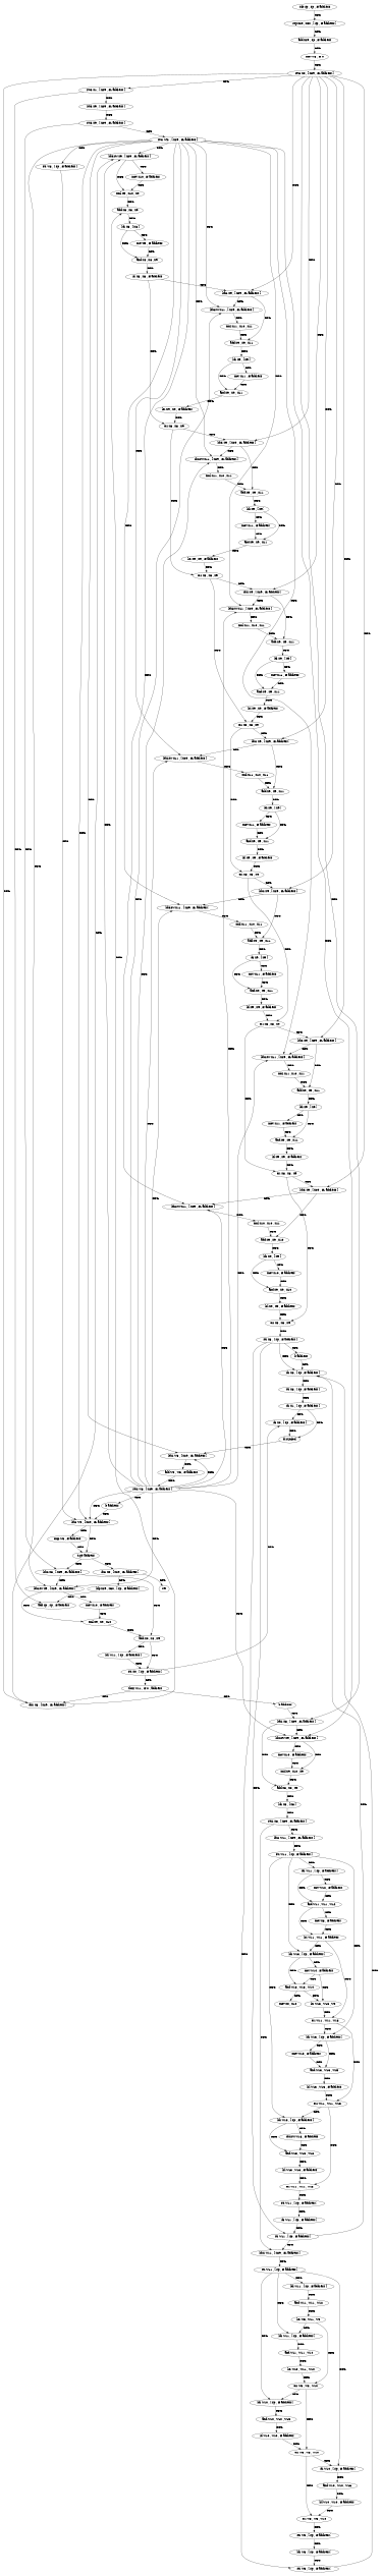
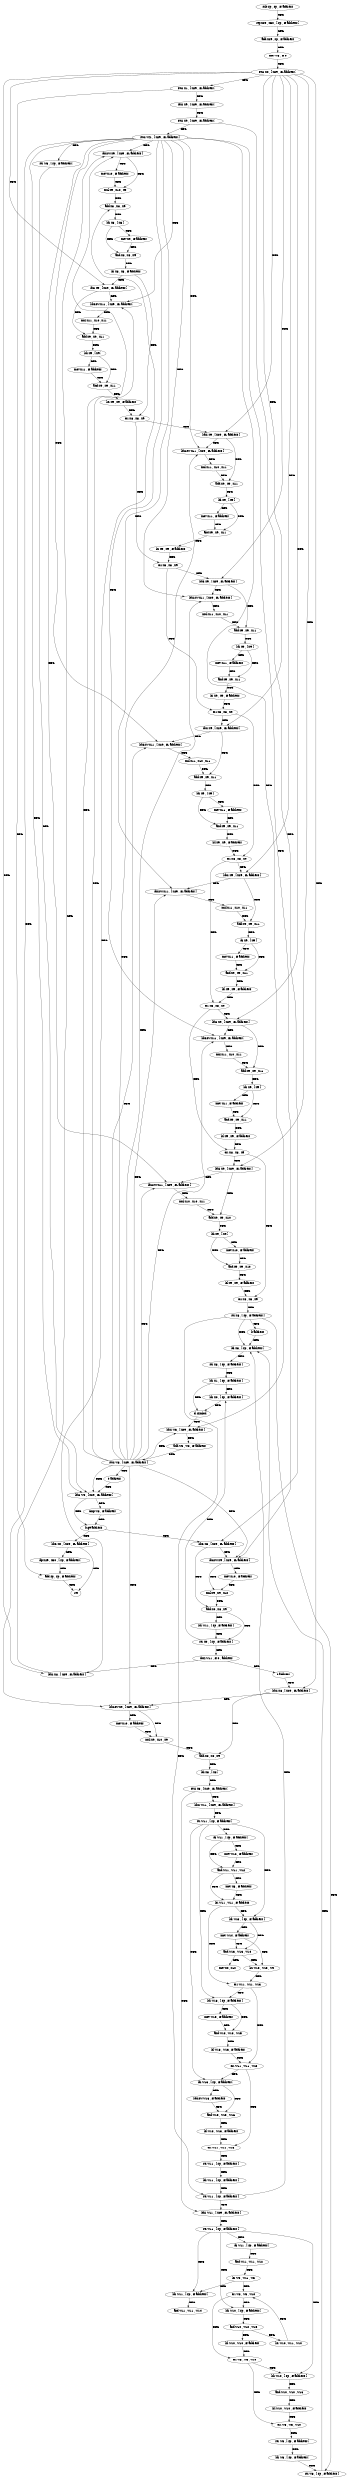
  digraph {
    n1 [label="sub sp , sp , # address"]
    n2 [label="stp x29 , x30 , [ sp , # address ]"]
    n3 [label="add x29 , sp , # address"]
    n4 [label="mov w8 , # 0"]
    n5 [label="stur x0 , [ x29 , #- address ]"]
    n6 [label="stur x1 , [ x29 , #- address ]"]
    n7 [label="ldur x8 , [ x29 , #- address ]"]
    n8 [label="ldur x9 , [ x29 , #- address ]"]
    n9 [label="ldur x9 , [ x29 , #- address ]"]
    n10 [label="ldur x9 , [ x29 , #- address ]"]
    n11 [label="ldur x9 , [ x29 , #- address ]"]
    n12 [label="ldur x9 , [ x29 , #- address ]"]
    n13 [label="ldur x9 , [ x29 , #- address ]"]
    n14 [label="ldur x9 , [ x29 , #- address ]"]
    n15 [label="ldur x8 , [ x29 , #- address ]"]
    n16 [label="ldur x9 , [ x29 , #- address ]"]
    n17 [label="add sp , sp , # address"]
    n18 [label="ldursw x9 , [ x29 , #- address ]"]
    n19 [label="add x8 , x8 , x9"]
    n20 [label="ldursw x11 , [ x29 , #- address ]"]
    n21 [label="add x9 , x9 , x11"]
    n22 [label="ldursw x11 , [ x29 , #- address ]"]
    n23 [label="add x9 , x9 , x11"]
    n24 [label="ldursw x11 , [ x29 , #- address ]"]
    n25 [label="add x9 , x9 , x11"]
    n26 [label="ldursw x11 , [ x29 , #- address ]"]
    n27 [label="add x9 , x9 , x11"]
    n28 [label="ldursw x11 , [ x29 , #- address ]"]
    n29 [label="add x9 , x9 , x11"]
    n30 [label="ldursw x11 , [ x29 , #- address ]"]
    n31 [label="add x9 , x9 , x11"]
    n32 [label="ldursw x11 , [ x29 , #- address ]"]
    n33 [label="add x9 , x9 , x10"]
    n34 [label="ldursw x9 , [ x29 , #- address ]"]
    n35 [label="add x8 , x8 , x9"]
    n36 [label="stur x9 , [ x29 , #- address ]"]
    n37 [label="ldur x0 , [ x29 , #- address ]"]
    n38 [label="ldp x29 , x30 , [ sp , # address ]"]
    n39 [label=ret]
    n40 [label="stur wzr , [ x29 , #- address ]"]
    n41 [label="ldur x8 , [ x29 , #- address ]"]
    n42 [label="str w8 , [ sp , # address ]"]
    n43 [label="ldur w8 , [ x29 , #- address ]"]
    n44 [label="ldursw x9 , [ x29 , #- address ]"]
    n45 [label="ldur w8 , [ x29 , #- address ]"]
    n46 [label="add x0 , x8 , x9"]
    n47 [label="cmp w8 , # address"]
    n48 [label="b.ge address"]
    n49 [label="mov x10 , # address"]
    n50 [label="mul x9 , x9 , x10"]
    n51 [label="mov x10 , # address"]
    n52 [label="mul x9 , x10 , x9"]
    n53 [label="mul x11 , x10 , x11"]
    n54 [label="mul x11 , x10 , x11"]
    n55 [label="mul x11 , x10 , x11"]
    n56 [label="mul x11 , x10 , x11"]
    n57 [label="mul x11 , x10 , x11"]
    n58 [label="mul x11 , x10 , x11"]
    n59 [label="mul x10 , x10 , x11"]
    n60 [label="add w8 , w8 , # address"]
    n61 [label="mov x10 , # address"]
    n62 [label="mul x9 , x10 , x9"]
    n63 [label="ldr w11 , [ sp , # address ]"]
    n64 [label="str x0 , [ sp , # address ]"]
    n65 [label="tbnz w11 , # 0 , address"]
    n66 [label="ldr x0 , [ sp , # address ]"]
    n67 [label="b address"]
    n68 [label="bl symbol"]
    n69 [label="ldr x8 , [ x8 ]"]
    n70 [label="mov x9 , # address"]
    n71 [label="and x8 , x8 , x9"]
    n72 [label="lsr x8 , x8 , # address"]
    n73 [label="orr x8 , x8 , x9"]
    n74 [label="orr x8 , x8 , x9"]
    n75 [label="ldr x9 , [ x9 ]"]
    n76 [label="mov x11 , # address"]
    n77 [label="and x9 , x9 , x11"]
    n78 [label="lsr x9 , x9 , # address"]
    n79 [label="orr x8 , x8 , x9"]
    n80 [label="ldr x9 , [ x9 ]"]
    n81 [label="mov x11 , # address"]
    n82 [label="and x9 , x9 , x11"]
    n83 [label="lsr x9 , x9 , # address"]
    n84 [label="orr x8 , x8 , x9"]
    n85 [label="ldr x9 , [ x9 ]"]
    n86 [label="mov x11 , # address"]
    n87 [label="and x9 , x9 , x11"]
    n88 [label="lsr x9 , x9 , # address"]
    n89 [label="orr x8 , x8 , x9"]
    n90 [label="ldr x9 , [ x9 ]"]
    n91 [label="mov x11 , # address"]
    n92 [label="and x9 , x9 , x11"]
    n93 [label="lsl x9 , x9 , # address"]
    n94 [label="orr x8 , x8 , x9"]
    n95 [label="ldr x9 , [ x9 ]"]
    n96 [label="mov x11 , # address"]
    n97 [label="and x9 , x9 , x11"]
    n98 [label="lsl x9 , x9 , # address"]
    n99 [label="orr x8 , x8 , x9"]
    n100 [label="ldr x9 , [ x9 ]"]
    n101 [label="mov x11 , # address"]
    n102 [label="and x9 , x9 , x11"]
    n103 [label="lsl x9 , x9 , # address"]
    n104 [label="str x8 , [ sp , # address ]"]
    n105 [label="ldr x9 , [ x9 ]"]
    n106 [label="mov x10 , # address"]
    n107 [label="and x9 , x9 , x10"]
    n108 [label="lsl x9 , x9 , # address"]
    n109 [label="b address"]
    n110 [label="ldr x8 , [ sp , # address ]"]
    n111 [label="str w11 , [ sp , # address ]"]
    n112 [label="str w8 , [ sp , # address ]"]
    n113 [label="str x8 , [ sp , # address ]"]
    n114 [label="ldur w11 , [ x29 , #- address ]"]
    n115 [label="ldr x1 , [ sp , # address ]"]
    n116 [label="ldr x8 , [ x8 ]"]
    n117 [label="stur w8 , [ x29 , #- address ]"]
    n118 [label="b address"]
    n119 [label="stur x8 , [ x29 , #- address ]"]
    n120 [label="ldur w11 , [ x29 , #- address ]"]
    n121 [label="str w11 , [ sp , # address ]"]
    n122 [label="str w11 , [ sp , # address ]"]
    n123 [label="ldr w11 , [ sp , # address ]"]
    n124 [label="ldr w13 , [ sp , # address ]"]
    n125 [label="ldr w13 , [ sp , # address ]"]
    n126 [label="ldr w13 , [ sp , # address ]"]
    n127 [label="mov w12 , # address"]
    n128 [label="and w11 , w11 , w12"]
    n129 [label="mov w14 , # address"]
    n130 [label="and w13 , w13 , w14"]
    n131 [label="mov w15 , # address"]
    n132 [label="and w13 , w13 , w15"]
    n133 [label="ldursw w16 , # address"]
    n134 [label="and w13 , w13 , w16"]
    n135 [label="mov x8 , # address"]
    n136 [label="lsr w11 , w11 , # address"]
    n137 [label="orr w11 , w11 , w13"]
    n138 [label="orr w11 , w11 , w13"]
    n139 [label="lsr w13 , w13 , w0"]
    n140 [label="mov x0 , x10"]
    n141 [label="orr w11 , w11 , w13"]
    n142 [label="lsl w13 , w13 , # address"]
    n143 [label="str w11 , [ sp , # address ]"]
    n144 [label="lsl w13 , w13 , # address"]
    n145 [label="ldr w11 , [ sp , # address ]"]
    n146 [label="ldr w11 , [ sp , # address ]"]
    n147 [label="ldr w11 , [ sp , # address ]"]
    n148 [label="ldr w10 , [ sp , # address ]"]
    n149 [label="ldr w10 , [ sp , # address ]"]
    n150 [label="and w11 , w11 , w12"]
    n151 [label="and w11 , w11 , w14"]
    n152 [label="and w10 , w10 , w15"]
    n153 [label="and w10 , w10 , w16"]
    n154 [label="lsr w8 , w11 , w8"]
    n155 [label="orr w8 , w8 , w10"]
    n156 [label="orr w8 , w8 , w10"]
    n157 [label="lsr w10 , w11 , w10"]
    n158 [label="orr w8 , w8 , w10"]
    n159 [label="lsl w10 , w10 , # address"]
    n160 [label="str w8 , [ sp , # address ]"]
    n161 [label="lsl w10 , w10 , # address"]
    n162 [label="ldr w8 , [ sp , # address ]"]
    n1 -> n2 [label=CFG]
    n2 -> n3 [label=CFG]
    n3 -> n4 [label=CFG]
    n4 -> n5 [label=CFG]
    n5 -> n6 [label=CFG]
    n5 -> n7 [label=DFG]
    n5 -> n8 [label=DFG]
    n5 -> n9 [label=DFG]
    n5 -> n10 [label=DFG]
    n5 -> n11 [label=DFG]
    n5 -> n12 [label=DFG]
    n5 -> n13 [label=DFG]
    n5 -> n14 [label=DFG]
    n5 -> n15 [label=DFG]
    n6 -> n16 [label=DFG]
    n6 -> n17 [label=DFG]
    n7 -> n18 [label=CFG]
    n7 -> n19 [label=DFG]
    n8 -> n20 [label=CFG]
    n8 -> n21 [label=DFG]
    n9 -> n22 [label=CFG]
    n9 -> n23 [label=DFG]
    n10 -> n24 [label=CFG]
    n10 -> n25 [label=DFG]
    n11 -> n26 [label=CFG]
    n11 -> n27 [label=DFG]
    n12 -> n28 [label=CFG]
    n12 -> n29 [label=DFG]
    n13 -> n30 [label=CFG]
    n13 -> n31 [label=DFG]
    n14 -> n32 [label=CFG]
    n14 -> n33 [label=DFG]
    n15 -> n34 [label=CFG]
    n15 -> n35 [label=DFG]
    n16 -> n36 [label=DFG]
+   n17 -> n39 [label=CFG]
    n18 -> n51 [label=CFG]
    n18 -> n52 [label=DFG]
    n19 -> n69 [label=DFG]
    n20 -> n53 [label=DFG]
    n21 -> n75 [label=DFG]
    n22 -> n54 [label=DFG]
    n23 -> n80 [label=DFG]
    n24 -> n55 [label=DFG]
    n25 -> n85 [label=DFG]
    n26 -> n56 [label=DFG]
    n27 -> n90 [label=DFG]
    n28 -> n57 [label=DFG]
    n29 -> n95 [label=DFG]
    n30 -> n58 [label=DFG]
    n31 -> n100 [label=DFG]
    n32 -> n59 [label=DFG]
    n33 -> n105 [label=DFG]
    n34 -> n61 [label=CFG]
    n34 -> n62 [label=DFG]
    n35 -> n116 [label=DFG]
    n36 -> n40 [label=CFG]
    n36 -> n41 [label=DFG]
    n37 -> n38 [label=CFG]
    n37 -> n39 [label=CFG]
    n38 -> n17 [label=CFG]
    n40 -> n18 [label=DFG]
    n40 -> n20 [label=DFG]
    n40 -> n22 [label=DFG]
    n40 -> n24 [label=DFG]
    n40 -> n26 [label=DFG]
    n40 -> n28 [label=DFG]
    n40 -> n30 [label=DFG]
    n40 -> n32 [label=DFG]
    n40 -> n34 [label=DFG]
    n40 -> n42 [label=CFG]
    n40 -> n43 [label=DFG]
    n40 -> n44 [label=DFG]
    n40 -> n45 [label=DFG]
    n41 -> n44 [label=CFG]
    n41 -> n46 [label=DFG]
    n42 -> n43 [label=CFG]
    n43 -> n47 [label=CFG]
    n43 -> n48 [label=DFG]
    n44 -> n49 [label=CFG]
    n44 -> n50 [label=DFG]
    n45 -> n60 [label=DFG]
    n46 -> n63 [label=CFG]
    n46 -> n64 [label=DFG]
    n47 -> n48 [label=CFG]
    n48 -> n37 [label=CFG]
    n48 -> n41 [label=CFG]
    n49 -> n50 [label=CFG]
    n50 -> n46 [label=DFG]
    n51 -> n52 [label=CFG]
    n52 -> n19 [label=DFG]
    n53 -> n21 [label=DFG]
    n54 -> n23 [label=DFG]
    n55 -> n25 [label=DFG]
    n56 -> n27 [label=DFG]
    n57 -> n29 [label=DFG]
    n58 -> n31 [label=DFG]
    n59 -> n33 [label=DFG]
    n60 -> n117 [label=DFG]
    n61 -> n62 [label=CFG]
    n62 -> n35 [label=DFG]
    n63 -> n64 [label=CFG]
    n64 -> n65 [label=CFG]
    n64 -> n66 [label=DFG]
    n65 -> n7 [label=CFG]
    n65 -> n67 [label=CFG]
    n66 -> n68 [label=DFG]
    n67 -> n15 [label=CFG]
    n68 -> n45 [label=CFG]
    n69 -> n70 [label=CFG]
    n69 -> n71 [label=DFG]
    n70 -> n71 [label=CFG]
    n71 -> n72 [label=DFG]
    n72 -> n8 [label=CFG]
    n72 -> n73 [label=DFG]
    n73 -> n9 [label=CFG]
    n73 -> n74 [label=DFG]
    n74 -> n10 [label=CFG]
    n74 -> n79 [label=DFG]
    n75 -> n76 [label=CFG]
    n75 -> n77 [label=DFG]
    n76 -> n77 [label=CFG]
    n77 -> n78 [label=DFG]
    n78 -> n73 [label=DFG]
    n79 -> n11 [label=CFG]
    n79 -> n84 [label=DFG]
    n80 -> n81 [label=CFG]
    n80 -> n82 [label=DFG]
    n81 -> n82 [label=CFG]
    n82 -> n83 [label=DFG]
    n83 -> n74 [label=DFG]
    n84 -> n12 [label=CFG]
    n84 -> n89 [label=DFG]
    n85 -> n86 [label=CFG]
    n85 -> n87 [label=DFG]
    n86 -> n87 [label=CFG]
    n87 -> n88 [label=DFG]
    n88 -> n79 [label=DFG]
    n89 -> n13 [label=CFG]
    n89 -> n94 [label=DFG]
    n90 -> n91 [label=CFG]
    n90 -> n92 [label=DFG]
    n91 -> n92 [label=CFG]
    n92 -> n93 [label=DFG]
    n93 -> n84 [label=DFG]
    n94 -> n14 [label=CFG]
    n94 -> n99 [label=DFG]
    n95 -> n96 [label=CFG]
    n95 -> n97 [label=DFG]
    n96 -> n97 [label=CFG]
    n97 -> n98 [label=DFG]
    n98 -> n89 [label=DFG]
    n99 -> n104 [label=DFG]
    n100 -> n101 [label=CFG]
    n100 -> n102 [label=DFG]
    n101 -> n102 [label=CFG]
    n102 -> n103 [label=DFG]
    n103 -> n94 [label=DFG]
    n104 -> n109 [label=CFG]
    n104 -> n110 [label=DFG]
    n104 -> n111 [label=DFG]
    n104 -> n112 [label=DFG]
    n105 -> n106 [label=CFG]
    n105 -> n107 [label=DFG]
    n106 -> n107 [label=CFG]
    n107 -> n108 [label=DFG]
    n108 -> n99 [label=DFG]
    n109 -> n110 [label=CFG]
    n110 -> n113 [label=DFG]
    n111 -> n110 [label=DFG]
    n111 -> n114 [label=CFG]
    n112 -> n110 [label=DFG]
    n113 -> n115 [label=DFG]
    n114 -> n122 [label=DFG]
    n115 -> n66 [label=CFG]
    n115 -> n68 [label=DFG]
    n116 -> n119 [label=DFG]
    n117 -> n18 [label=DFG]
    n117 -> n20 [label=DFG]
    n117 -> n22 [label=DFG]
    n117 -> n24 [label=DFG]
    n117 -> n26 [label=DFG]
    n117 -> n28 [label=DFG]
    n117 -> n30 [label=DFG]
    n117 -> n32 [label=DFG]
    n117 -> n34 [label=DFG]
    n117 -> n43 [label=DFG]
    n117 -> n44 [label=DFG]
    n117 -> n45 [label=DFG]
    n117 -> n118 [label=CFG]
    n118 -> n43 [label=CFG]
    n119 -> n114 [label=DFG]
    n119 -> n120 [label=DFG]
    n120 -> n121 [label=DFG]
    n121 -> n123 [label=DFG]
    n121 -> n124 [label=DFG]
    n121 -> n125 [label=DFG]
    n121 -> n126 [label=DFG]
    n122 -> n146 [label=DFG]
    n122 -> n147 [label=DFG]
    n122 -> n148 [label=DFG]
    n122 -> n149 [label=DFG]
    n123 -> n127 [label=CFG]
    n123 -> n128 [label=DFG]
    n124 -> n129 [label=CFG]
    n124 -> n130 [label=DFG]
    n125 -> n131 [label=CFG]
    n125 -> n132 [label=DFG]
    n126 -> n133 [label=CFG]
    n126 -> n134 [label=DFG]
    n127 -> n128 [label=CFG]
    n128 -> n135 [label=CFG]
    n128 -> n136 [label=DFG]
    n129 -> n130 [label=CFG]
    n129 -> n139 [label=CFG]
    n130 -> n139 [label=DFG]
    n130 -> n140 [label=CFG]
    n131 -> n132 [label=CFG]
    n132 -> n142 [label=DFG]
    n133 -> n134 [label=CFG]
    n134 -> n144 [label=DFG]
    n135 -> n136 [label=CFG]
    n136 -> n124 [label=CFG]
    n136 -> n137 [label=DFG]
    n137 -> n125 [label=CFG]
    n137 -> n138 [label=DFG]
    n138 -> n126 [label=CFG]
    n138 -> n141 [label=DFG]
    n139 -> n137 [label=DFG]
    n141 -> n143 [label=DFG]
    n142 -> n138 [label=DFG]
    n143 -> n145 [label=DFG]
    n144 -> n141 [label=DFG]
    n145 -> n111 [label=DFG]
    n146 -> n150 [label=DFG]
    n147 -> n151 [label=DFG]
    n148 -> n152 [label=DFG]
    n149 -> n153 [label=DFG]
    n150 -> n154 [label=DFG]
-   n151 -> n157 [label=DFG]
+   n152 -> n157 [label=DFG]
    n152 -> n159 [label=DFG]
    n153 -> n161 [label=DFG]
    n154 -> n147 [label=CFG]
    n154 -> n155 [label=DFG]
    n155 -> n148 [label=CFG]
    n155 -> n156 [label=DFG]
    n156 -> n149 [label=CFG]
    n156 -> n158 [label=DFG]
    n157 -> n155 [label=DFG]
    n158 -> n160 [label=DFG]
    n159 -> n156 [label=DFG]
    n160 -> n162 [label=DFG]
    n161 -> n158 [label=DFG]
    n162 -> n112 [label=DFG]
  }
